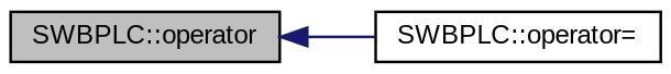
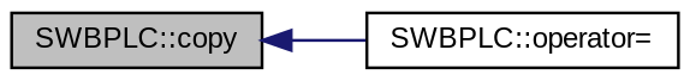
  digraph {
    rankdir=LR
    fontname="Liberation Sans"
    node [color=black fontname="Liberation Sans" fontsize=10 shape=record style=filled]
-   n1 [fillcolor=grey75 fontcolor=black height=0.2 label="SWBPLC::operator" width=0.4]
+   n1 [fillcolor=grey75 fontcolor=black height=0.2 label="SWBPLC::copy" width=0.4]
    n2 [fillcolor=white height=0.2 label="SWBPLC::operator=" width=0.4]
    n1 -> n2 [color=midnightblue dir=back fontname="Liberation Sans" fontsize=10 labelfontname=Helvetica labelfontsize=10 style=solid]
  }
